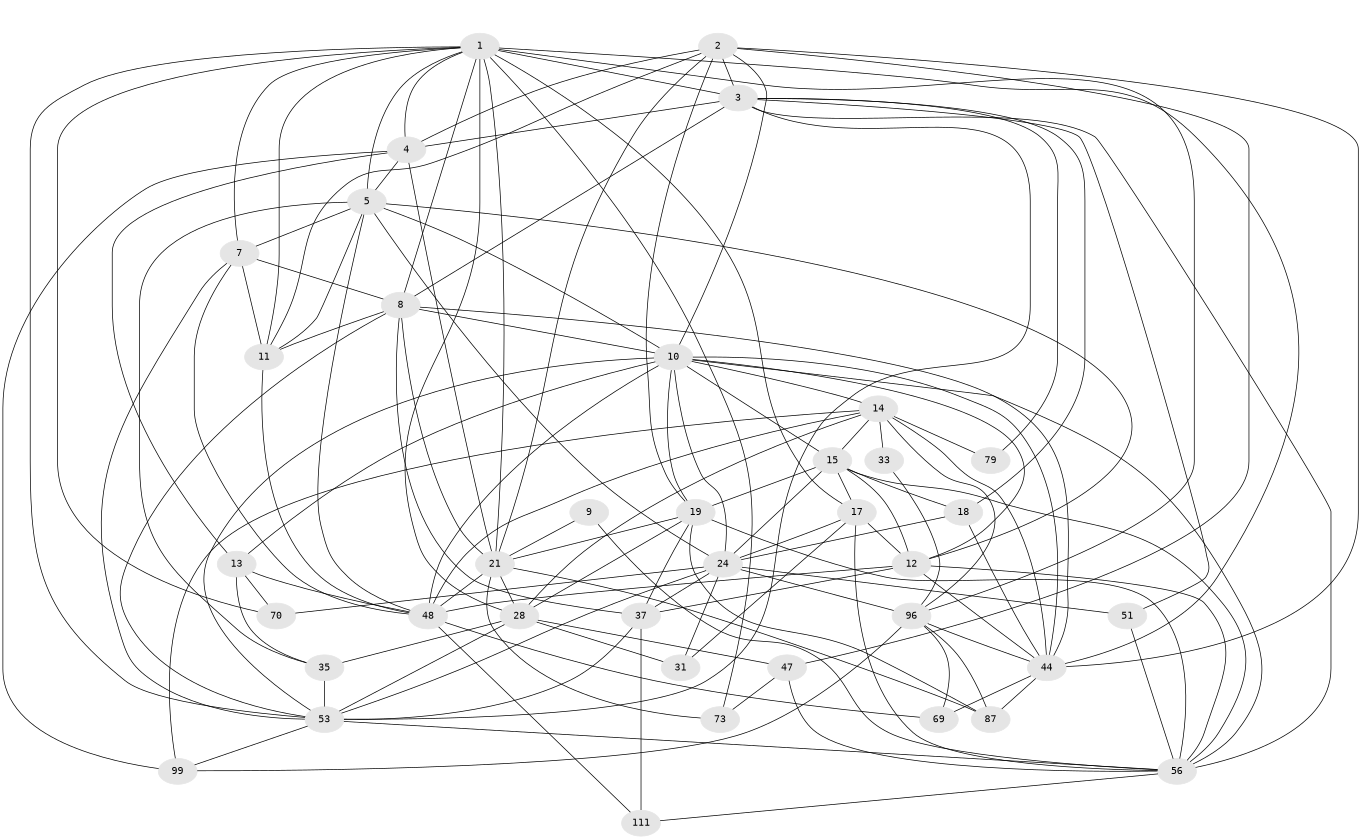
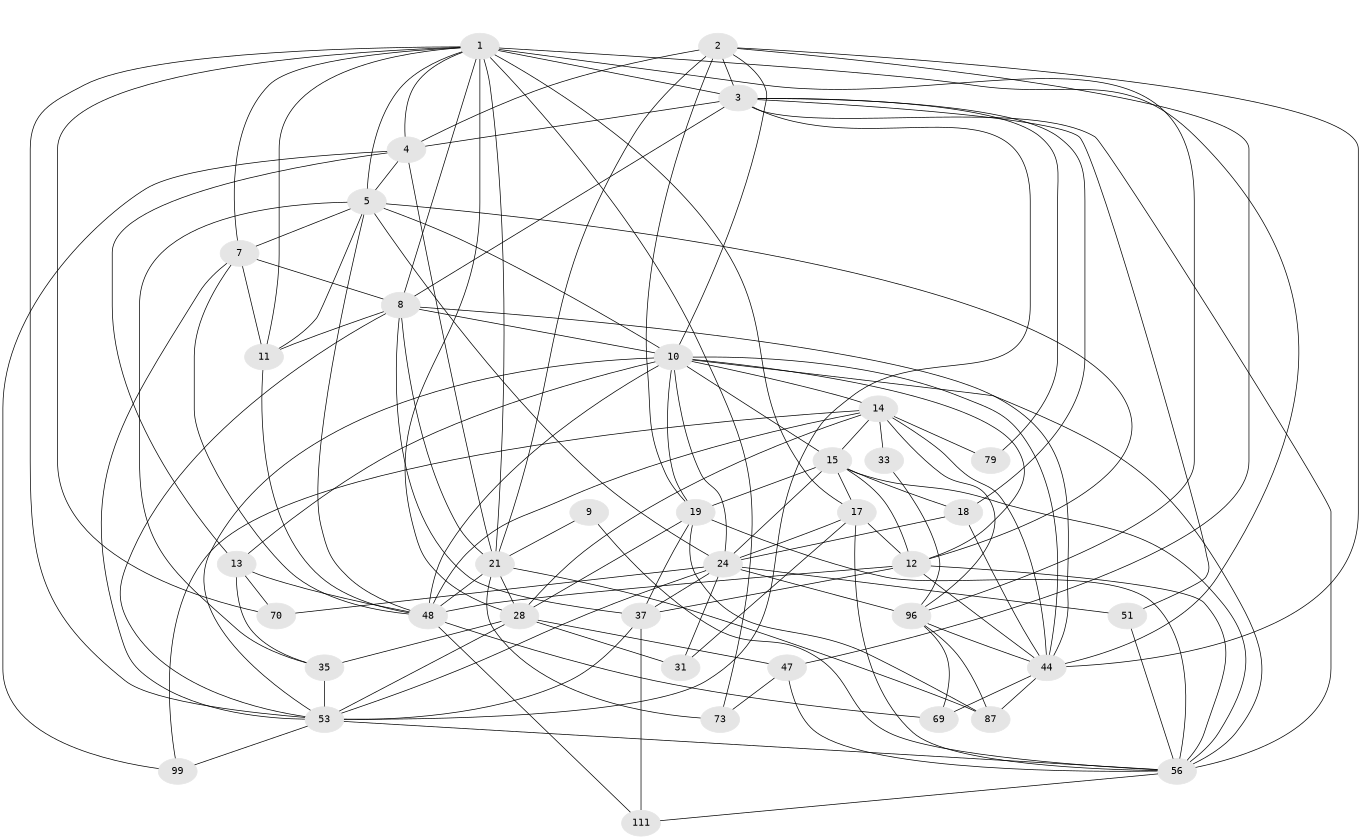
  graph {
    fontname="DejaVu Sans Mono"
    node [color=gray90 fontname="DejaVu Sans Mono" style=filled]
    edge [fontname="DejaVu Sans Mono"]
    1 [super="+12+54+43+79"]
    3 [super="+75+63"]
    4 [super="+74"]
    5 [super="+98+6"]
    7 [super="+61+101"]
    8 [super="+16+29"]
    11 [super="+80"]
    17 [super="+25"]
    21 [super="+34+39"]
    28 [super="+104+40"]
    n11 [label=96 super="+112+109"]
    44 [super="+92+60+106+64"]
    53 [super="+94"]
    70
    73
    18 [super="+88"]
    n17 [label=79]
    51
    56 [super="+72"]
    13 [super="+42"]
    99 [super="+107"]
    10 [super="+68+30+27"]
    n23 [label=12 super="+26+82+32"]
    24 [super="+83"]
    35 [super="+55+105"]
    48 [super="+57+66+81+50"]
    37 [super="+108+67+45"]
    31 [super="+84"]
    87 [super="+115"]
    47 [super="+119+96"]
    69
    2 [super="+38+58"]
    19 [super="+97+20+85"]
    14 [super="+41"]
    15 [super="+77"]
    111
    9
    33
    1 -- 3
    1 -- 4
    1 -- 5 [weight=2]
    1 -- 7
    1 -- 8
    1 -- 11
    1 -- 17
    1 -- 21
    1 -- 28 [weight=2]
    1 -- n11 [weight=2]
    1 -- 44
    1 -- 53
    1 -- 70
    1 -- 73
    3 -- 4
    3 -- 8 [weight=2]
    3 -- 53
    3 -- 18
    3 -- n17
    3 -- 51
    3 -- 56
    4 -- 5 [weight=2]
    4 -- 21 [weight=2]
    4 -- 13
    4 -- 99
    5 -- 7
    5 -- 11
    5 -- 10
    5 -- n23
    5 -- 24
    5 -- 35
    5 -- 48
    7 -- 8 [weight=2]
    7 -- 11
    7 -- 53
    7 -- 48
    8 -- 11
    8 -- 21
    8 -- 44 [weight=3]
    8 -- 53
    8 -- 10
    8 -- 37
    11 -- 48
    17 -- 56
    17 -- n23
    17 -- 24
    17 -- 31
    21 -- 28
    21 -- 73
    21 -- 48 [weight=2]
    21 -- 87
    28 -- 53
    28 -- 35 [weight=2]
    28 -- 31 [weight=2]
    28 -- 47
    n11 -- 44
-   n11 -- 99
    n11 -- 87
    n11 -- 69
    44 -- 87
    44 -- 69
    53 -- 56
    53 -- 99
    18 -- 44
    18 -- 24 [weight=2]
    51 -- 56
    56 -- 111
    13 -- 70
    13 -- 35
    13 -- 48
    10 -- 44
    10 -- 53
    10 -- 56
    10 -- 13
    10 -- n23 [weight=2]
    10 -- 24
    10 -- 48
    10 -- 19
    10 -- 14
    10 -- 15 [weight=2]
    n23 -- 44
    n23 -- 56
    n23 -- 48
    n23 -- 37
    24 -- n11 [weight=2]
    24 -- 53
    24 -- 70
    24 -- 51
    24 -- 37
    24 -- 31 [weight=2]
    35 -- 53
    48 -- 69
    48 -- 111
    37 -- 53
    37 -- 111
    47 -- 73
    47 -- 56
    2 -- 3 [weight=2]
    2 -- 4
-   2 -- 11 [weight=2]
    2 -- 21
    2 -- 44
    2 -- 10
    2 -- 47
    2 -- 19
-   19 -- 21
    19 -- 28
    19 -- 56 [weight=2]
    19 -- 37
    19 -- 87
    14 -- 28
    14 -- n11 [weight=2]
    14 -- 44
    14 -- n17
    14 -- 99
    14 -- 48
    14 -- 15
    14 -- 33
    15 -- 17
    15 -- 18
    15 -- 56
    15 -- n23
    15 -- 24
    15 -- 19 [weight=2]
    9 -- 21
    9 -- 56
    33 -- n11
  }
